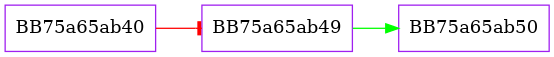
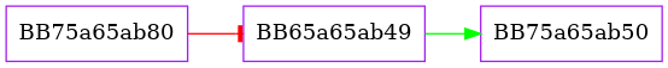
  digraph {
    rankdir=LR
    splines=ortho
    node [color=purple shape=box]
    edge [style=solid]
-   BB75a65ab40
-   BB75a65ab49
+   BB75a65ab40 [label=BB75a65ab80]
+   BB75a65ab49 [label=BB65a65ab49]
    BB75a65ab50
    BB75a65ab40 -> BB75a65ab49 [arrowhead=tee color=red]
    BB75a65ab49 -> BB75a65ab50 [arrowhead=normal color=green]
  }
